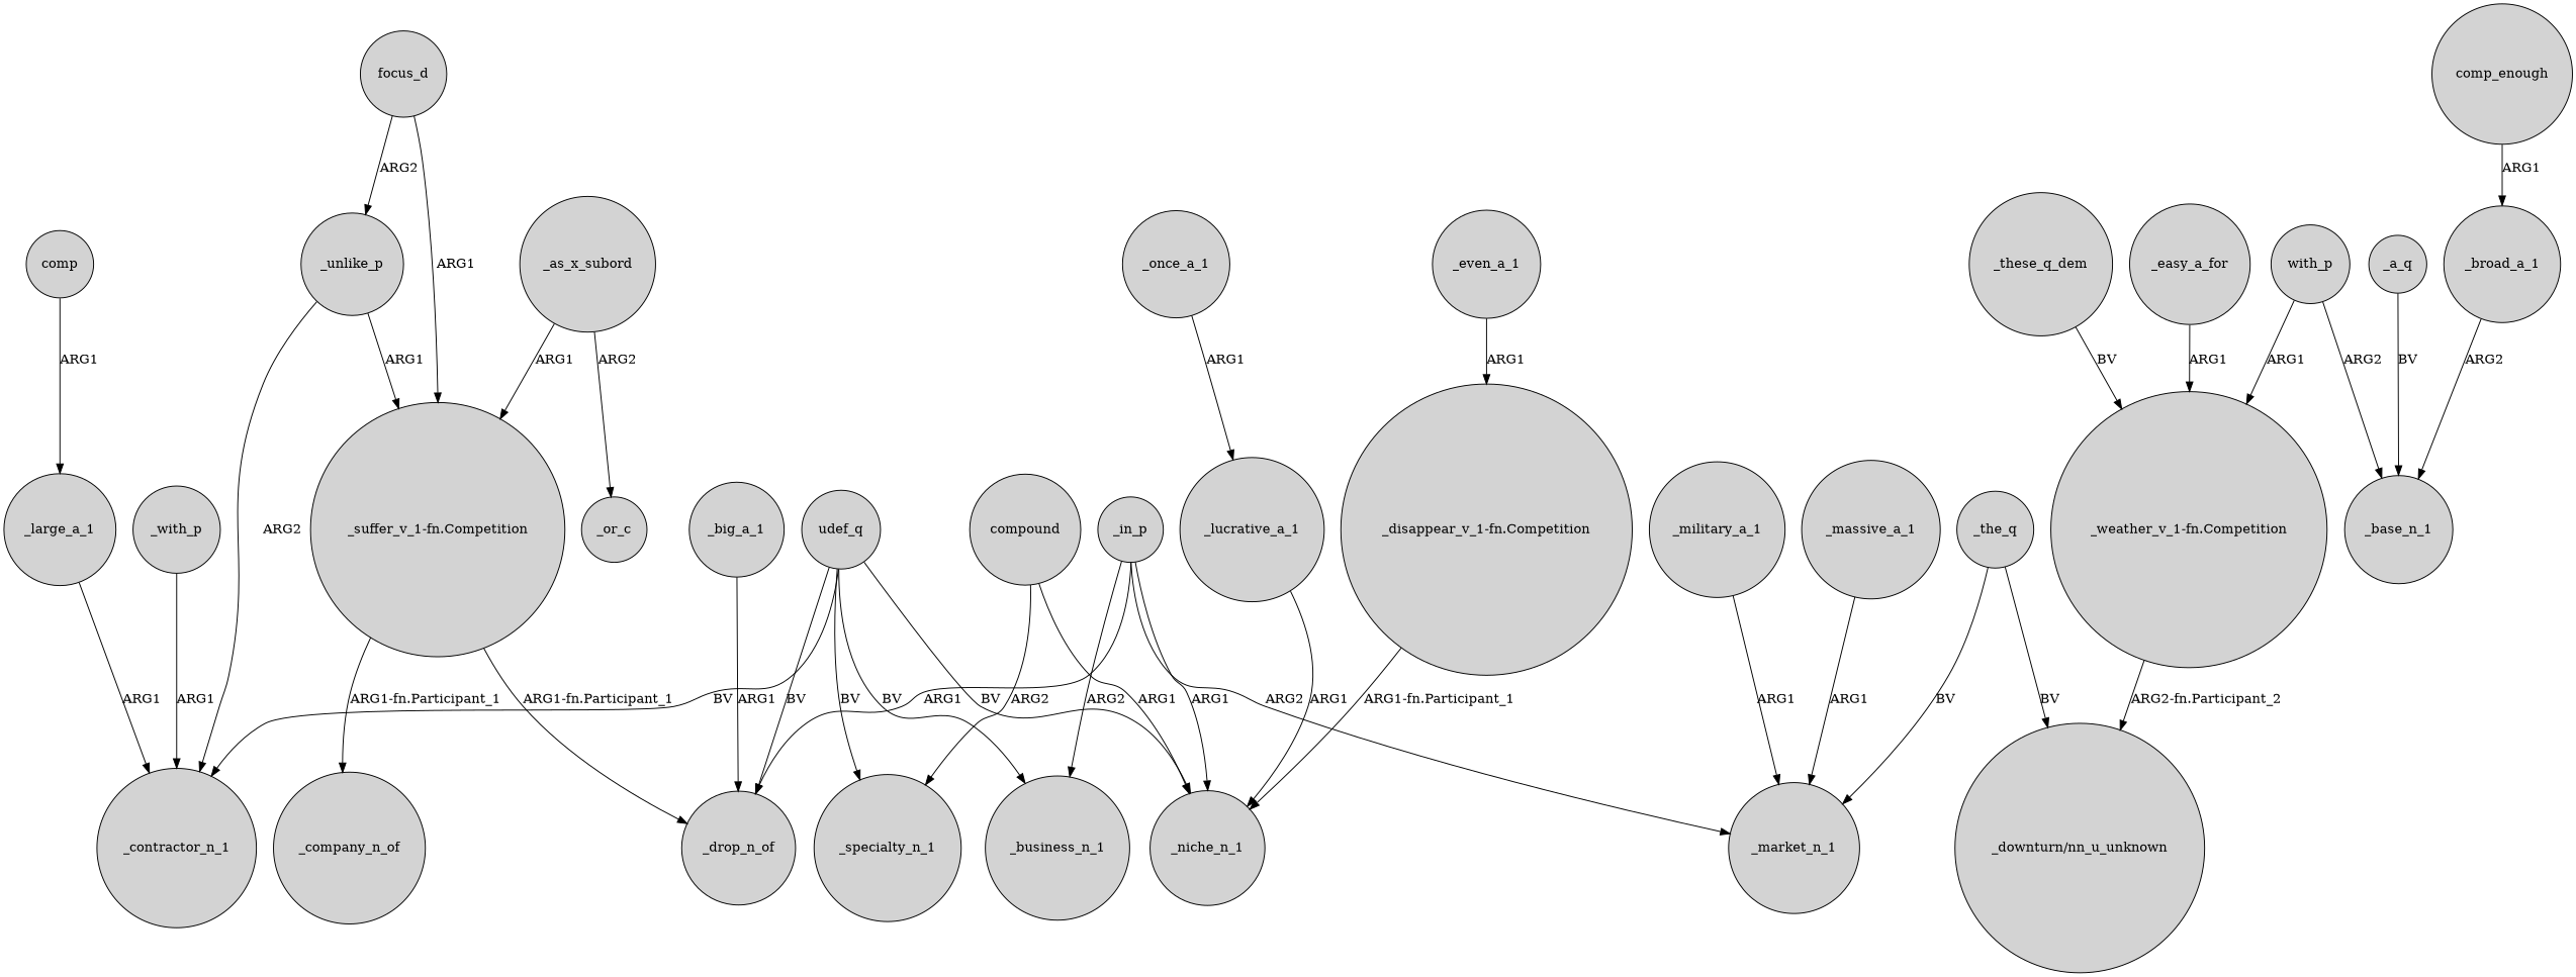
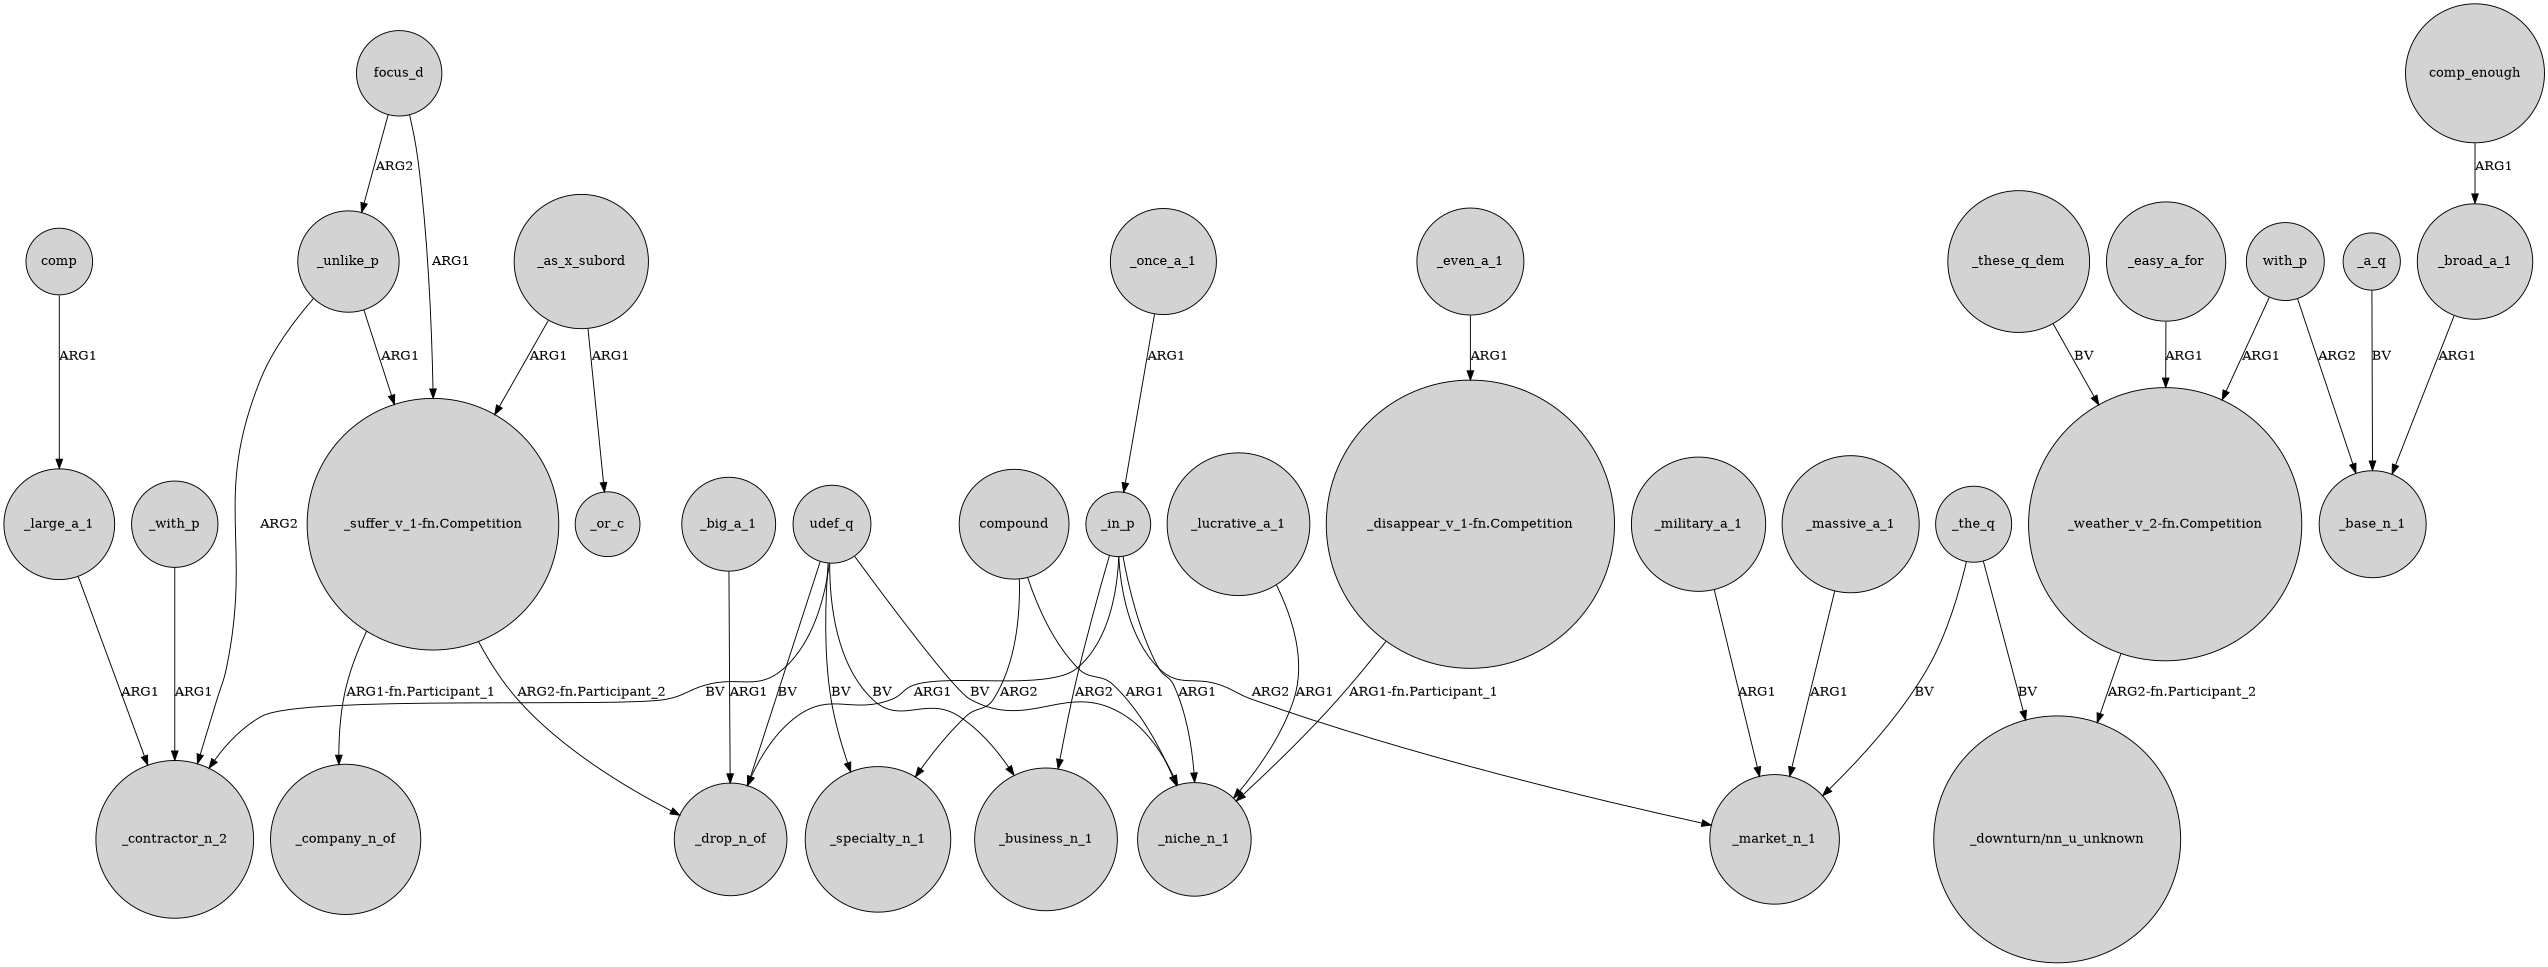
  digraph {
    fontname="DejaVu Serif"
    node [fontname="DejaVu Serif" shape=circle style=filled]
    edge [fontname="DejaVu Serif"]
    focus_d
    "_suffer_v_1-fn.Competition"
    _unlike_p
    _drop_n_of
    _company_n_of
-   _contractor_n_1
+   _contractor_n_1 [label=_contractor_n_2]
    with_p
    _base_n_1
-   "_weather_v_1-fn.Competition"
+   "_weather_v_1-fn.Competition" [label="_weather_v_2-fn.Competition"]
    "_downturn/nn_u_unknown"
    comp
    _large_a_1
    _even_a_1
    "_disappear_v_1-fn.Competition"
    _niche_n_1
    _as_x_subord
    _or_c
    compound
    _specialty_n_1
    udef_q
    _business_n_1
    _massive_a_1
    _market_n_1
    _a_q
    comp_enough
    _broad_a_1
    _the_q
    _in_p
    _easy_a_for
    _with_p
    _once_a_1
    _lucrative_a_1
    _these_q_dem
    _big_a_1
    _military_a_1
    focus_d -> "_suffer_v_1-fn.Competition" [label=ARG1]
    focus_d -> _unlike_p [label=ARG2]
-   "_suffer_v_1-fn.Competition" -> _drop_n_of [label="ARG1-fn.Participant_1"]
+   "_suffer_v_1-fn.Competition" -> _drop_n_of [label="ARG2-fn.Participant_2"]
    "_suffer_v_1-fn.Competition" -> _company_n_of [label="ARG1-fn.Participant_1"]
    _unlike_p -> "_suffer_v_1-fn.Competition" [label=ARG1]
    _unlike_p -> _contractor_n_1 [label=ARG2]
    with_p -> _base_n_1 [label=ARG2]
    with_p -> "_weather_v_1-fn.Competition" [label=ARG1]
    "_weather_v_1-fn.Competition" -> "_downturn/nn_u_unknown" [label="ARG2-fn.Participant_2"]
    comp -> _large_a_1 [label=ARG1]
    _large_a_1 -> _contractor_n_1 [label=ARG1]
    _even_a_1 -> "_disappear_v_1-fn.Competition" [label=ARG1]
    "_disappear_v_1-fn.Competition" -> _niche_n_1 [label="ARG1-fn.Participant_1"]
    _as_x_subord -> "_suffer_v_1-fn.Competition" [label=ARG1]
-   _as_x_subord -> _or_c [label=ARG2]
+   _as_x_subord -> _or_c [label=ARG1]
    compound -> _niche_n_1 [label=ARG1]
    compound -> _specialty_n_1 [label=ARG2]
    udef_q -> _drop_n_of [label=BV]
    udef_q -> _contractor_n_1 [label=BV]
    udef_q -> _niche_n_1 [label=BV]
    udef_q -> _specialty_n_1 [label=BV]
    udef_q -> _business_n_1 [label=BV]
    _massive_a_1 -> _market_n_1 [label=ARG1]
    _a_q -> _base_n_1 [label=BV]
    comp_enough -> _broad_a_1 [label=ARG1]
-   _broad_a_1 -> _base_n_1 [label=ARG2]
+   _broad_a_1 -> _base_n_1 [label=ARG1]
    _the_q -> "_downturn/nn_u_unknown" [label=BV]
    _the_q -> _market_n_1 [label=BV]
    _in_p -> _drop_n_of [label=ARG1]
    _in_p -> _niche_n_1 [label=ARG1]
    _in_p -> _business_n_1 [label=ARG2]
    _in_p -> _market_n_1 [label=ARG2]
    _easy_a_for -> "_weather_v_1-fn.Competition" [label=ARG1]
    _with_p -> _contractor_n_1 [label=ARG1]
-   _once_a_1 -> _lucrative_a_1 [label=ARG1]
+   _once_a_1 -> _in_p [label=ARG1]
    _lucrative_a_1 -> _niche_n_1 [label=ARG1]
    _these_q_dem -> "_weather_v_1-fn.Competition" [label=BV]
    _big_a_1 -> _drop_n_of [label=ARG1]
    _military_a_1 -> _market_n_1 [label=ARG1]
  }
